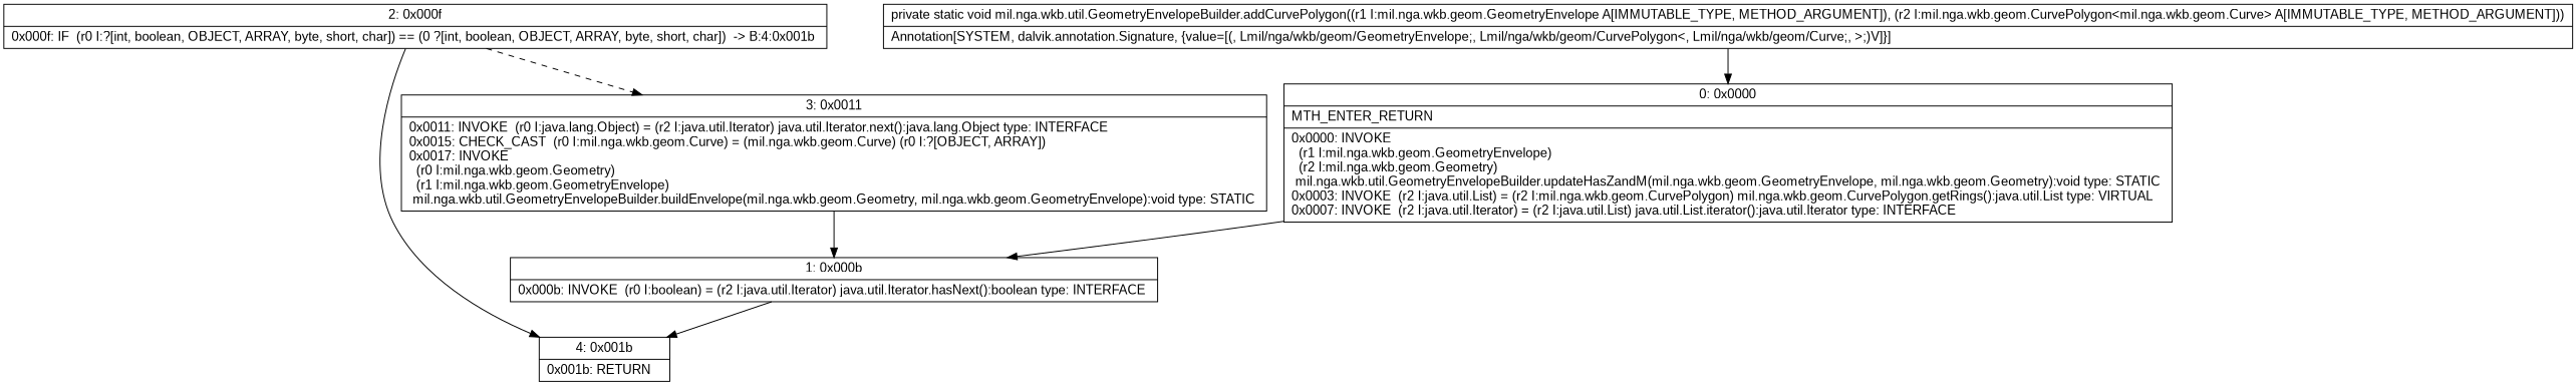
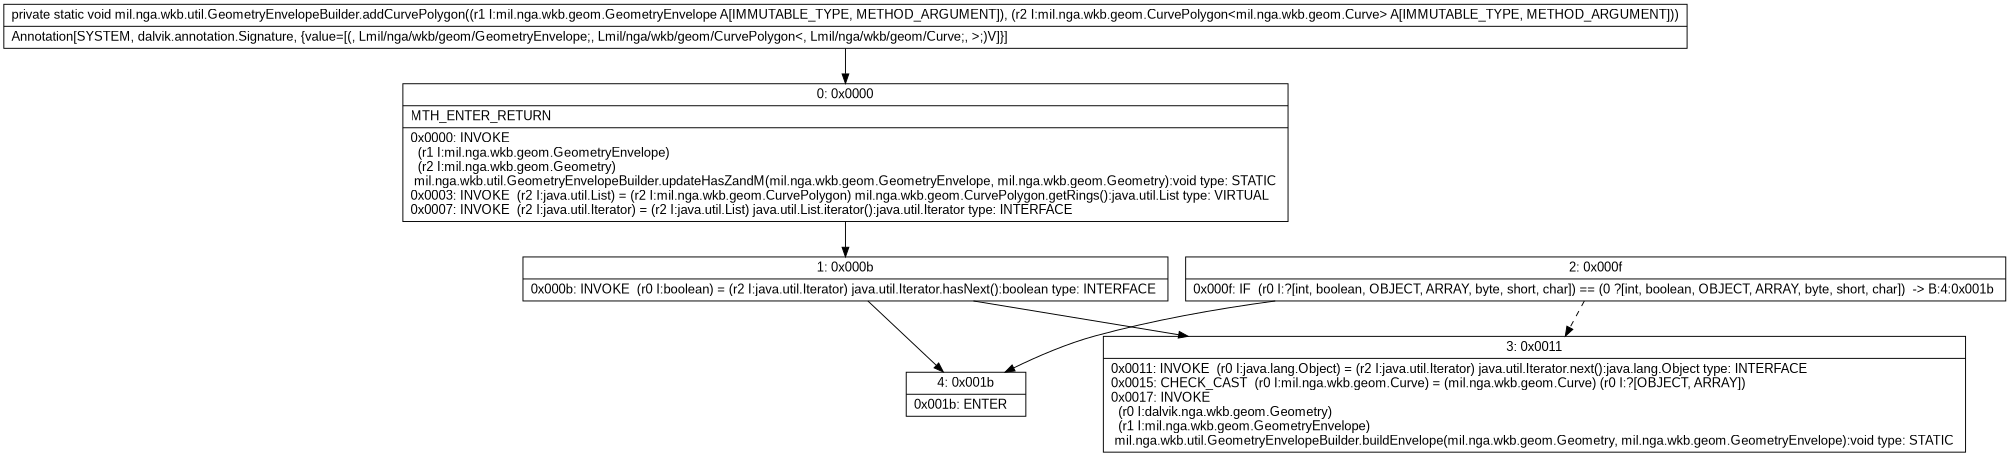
  digraph {
    fontname="Liberation Sans"
    node [fontname="Liberation Sans" shape=record]
    edge [fontname="Liberation Sans"]
    n1 [label="{0\:\ 0x0000|MTH_ENTER_RETURN\l|0x0000: INVOKE  \l  (r1 I:mil.nga.wkb.geom.GeometryEnvelope)\l  (r2 I:mil.nga.wkb.geom.Geometry)\l mil.nga.wkb.util.GeometryEnvelopeBuilder.updateHasZandM(mil.nga.wkb.geom.GeometryEnvelope, mil.nga.wkb.geom.Geometry):void type: STATIC \l0x0003: INVOKE  (r2 I:java.util.List) = (r2 I:mil.nga.wkb.geom.CurvePolygon) mil.nga.wkb.geom.CurvePolygon.getRings():java.util.List type: VIRTUAL \l0x0007: INVOKE  (r2 I:java.util.Iterator) = (r2 I:java.util.List) java.util.List.iterator():java.util.Iterator type: INTERFACE \l}"]
    n2 [label="{1\:\ 0x000b|0x000b: INVOKE  (r0 I:boolean) = (r2 I:java.util.Iterator) java.util.Iterator.hasNext():boolean type: INTERFACE \l}"]
-   n3 [label="{4\:\ 0x001b|0x001b: RETURN   \l}"]
+   n3 [label="{4\:\ 0x001b|0x001b: ENTER   \l}"]
    n4 [label="{2\:\ 0x000f|0x000f: IF  (r0 I:?[int, boolean, OBJECT, ARRAY, byte, short, char]) == (0 ?[int, boolean, OBJECT, ARRAY, byte, short, char])  \-\> B:4:0x001b \l}"]
-   n5 [label="{3\:\ 0x0011|0x0011: INVOKE  (r0 I:java.lang.Object) = (r2 I:java.util.Iterator) java.util.Iterator.next():java.lang.Object type: INTERFACE \l0x0015: CHECK_CAST  (r0 I:mil.nga.wkb.geom.Curve) = (mil.nga.wkb.geom.Curve) (r0 I:?[OBJECT, ARRAY]) \l0x0017: INVOKE  \l  (r0 I:mil.nga.wkb.geom.Geometry)\l  (r1 I:mil.nga.wkb.geom.GeometryEnvelope)\l mil.nga.wkb.util.GeometryEnvelopeBuilder.buildEnvelope(mil.nga.wkb.geom.Geometry, mil.nga.wkb.geom.GeometryEnvelope):void type: STATIC \l}"]
+   n5 [label="{3\:\ 0x0011|0x0011: INVOKE  (r0 I:java.lang.Object) = (r2 I:java.util.Iterator) java.util.Iterator.next():java.lang.Object type: INTERFACE \l0x0015: CHECK_CAST  (r0 I:mil.nga.wkb.geom.Curve) = (mil.nga.wkb.geom.Curve) (r0 I:?[OBJECT, ARRAY]) \l0x0017: INVOKE  \l  (r0 I:dalvik.nga.wkb.geom.Geometry)\l  (r1 I:mil.nga.wkb.geom.GeometryEnvelope)\l mil.nga.wkb.util.GeometryEnvelopeBuilder.buildEnvelope(mil.nga.wkb.geom.Geometry, mil.nga.wkb.geom.GeometryEnvelope):void type: STATIC \l}"]
    n6 [label="{private static void mil.nga.wkb.util.GeometryEnvelopeBuilder.addCurvePolygon((r1 I:mil.nga.wkb.geom.GeometryEnvelope A[IMMUTABLE_TYPE, METHOD_ARGUMENT]), (r2 I:mil.nga.wkb.geom.CurvePolygon\<mil.nga.wkb.geom.Curve\> A[IMMUTABLE_TYPE, METHOD_ARGUMENT]))  | Annotation[SYSTEM, dalvik.annotation.Signature, \{value=[(, Lmil\/nga\/wkb\/geom\/GeometryEnvelope;, Lmil\/nga\/wkb\/geom\/CurvePolygon\<, Lmil\/nga\/wkb\/geom\/Curve;, \>;)V]\}]\l}"]
    n1 -> n2
    n2 -> n3
    n4 -> n3
    n4 -> n5 [style=dashed]
-   n5 -> n2
+   n2 -> n5
    n6 -> n1
  }
